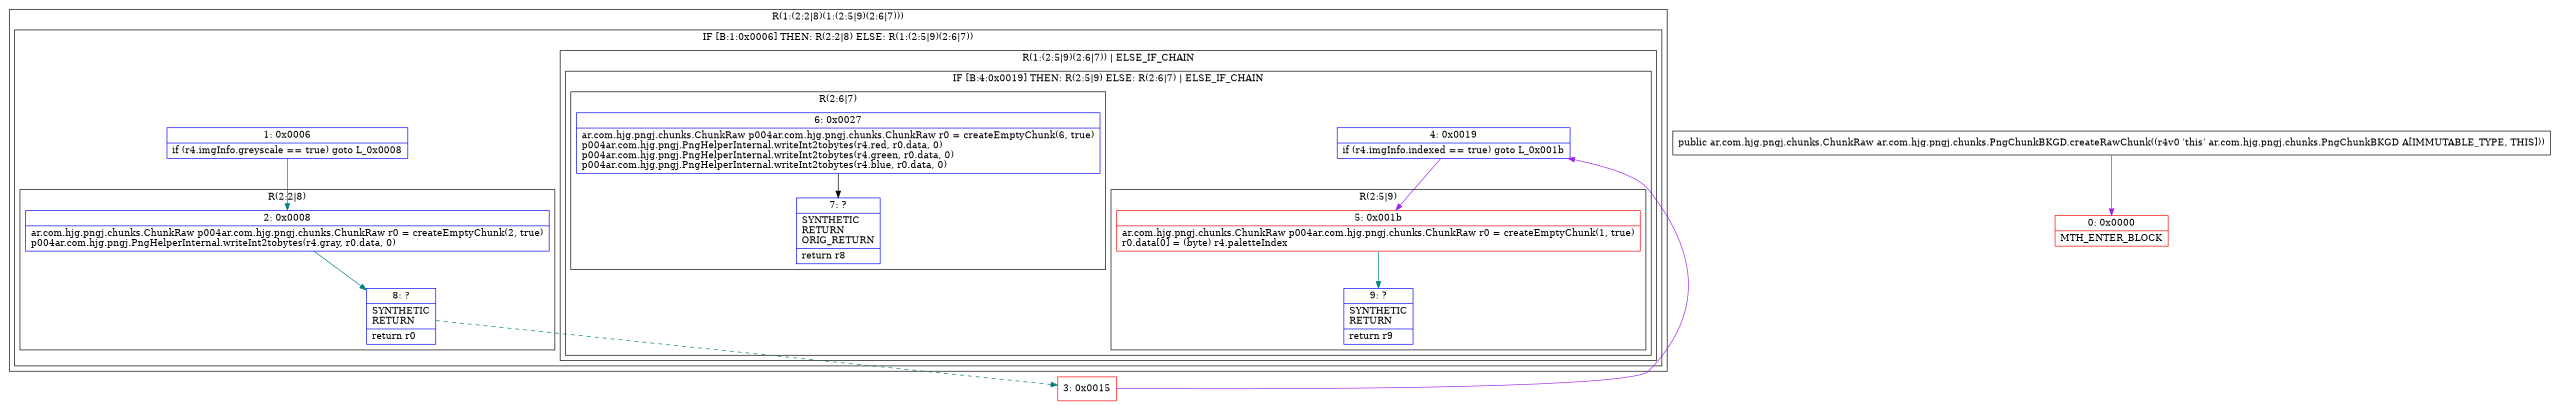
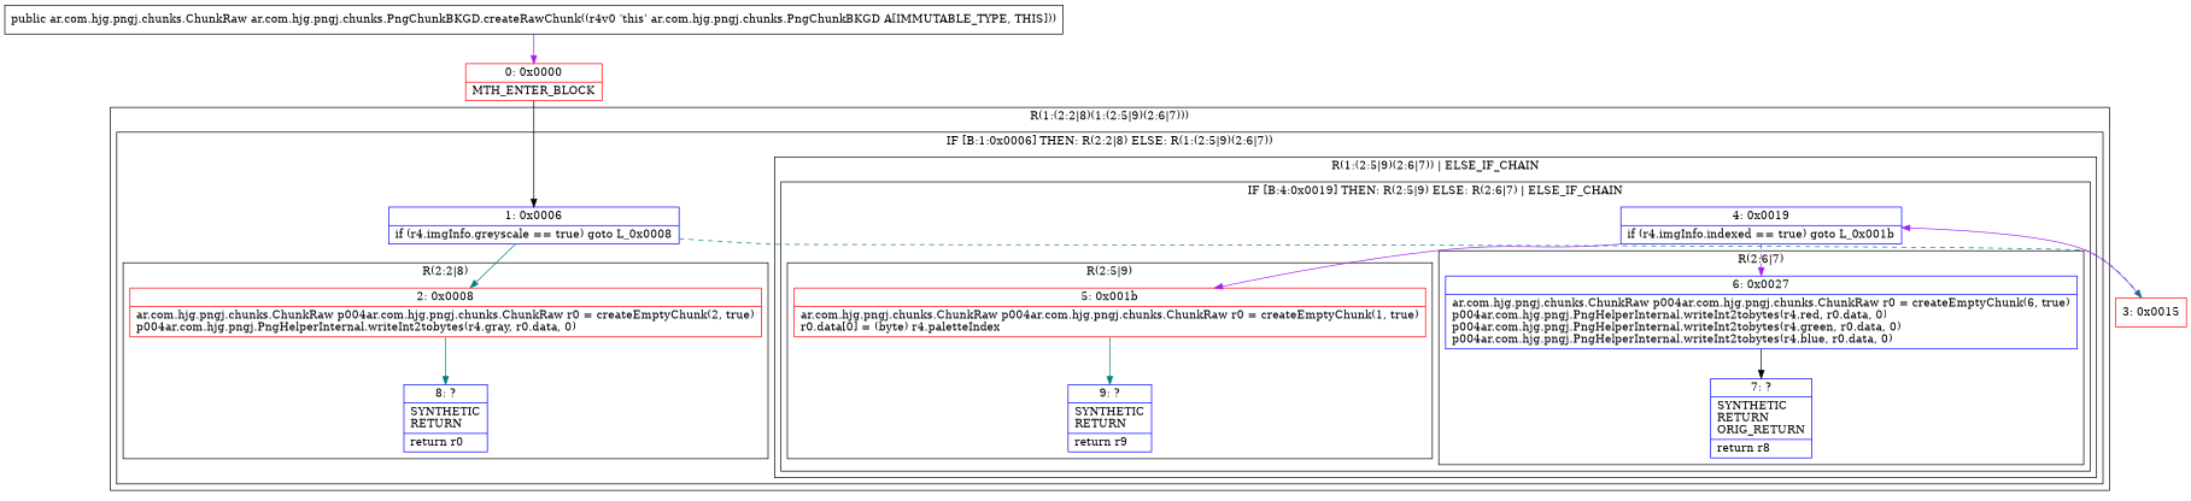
  digraph {
    node [color=blue shape=record]
    edge [color=teal]
-   n1 [label="{2\:\ 0x0008|ar.com.hjg.pngj.chunks.ChunkRaw p004ar.com.hjg.pngj.chunks.ChunkRaw r0 = createEmptyChunk(2, true)\lp004ar.com.hjg.pngj.PngHelperInternal.writeInt2tobytes(r4.gray, r0.data, 0)\l}"]
+   n1 [color=red label="{2\:\ 0x0008|ar.com.hjg.pngj.chunks.ChunkRaw p004ar.com.hjg.pngj.chunks.ChunkRaw r0 = createEmptyChunk(2, true)\lp004ar.com.hjg.pngj.PngHelperInternal.writeInt2tobytes(r4.gray, r0.data, 0)\l}"]
    n2 [label="{8\:\ ?|SYNTHETIC\lRETURN\l|return r0\l}"]
    n3 [color=red label="{5\:\ 0x001b|ar.com.hjg.pngj.chunks.ChunkRaw p004ar.com.hjg.pngj.chunks.ChunkRaw r0 = createEmptyChunk(1, true)\lr0.data[0] = (byte) r4.paletteIndex\l}"]
    n4 [label="{9\:\ ?|SYNTHETIC\lRETURN\l|return r9\l}"]
    n5 [label="{6\:\ 0x0027|ar.com.hjg.pngj.chunks.ChunkRaw p004ar.com.hjg.pngj.chunks.ChunkRaw r0 = createEmptyChunk(6, true)\lp004ar.com.hjg.pngj.PngHelperInternal.writeInt2tobytes(r4.red, r0.data, 0)\lp004ar.com.hjg.pngj.PngHelperInternal.writeInt2tobytes(r4.green, r0.data, 0)\lp004ar.com.hjg.pngj.PngHelperInternal.writeInt2tobytes(r4.blue, r0.data, 0)\l}"]
    n6 [label="{7\:\ ?|SYNTHETIC\lRETURN\lORIG_RETURN\l|return r8\l}"]
    n7 [label="{4\:\ 0x0019|if (r4.imgInfo.indexed == true) goto L_0x001b\l}"]
    n8 [label="{1\:\ 0x0006|if (r4.imgInfo.greyscale == true) goto L_0x0008\l}"]
    n9 [color=red label="{3\:\ 0x0015}"]
    n10 [color=red label="{0\:\ 0x0000|MTH_ENTER_BLOCK\l}"]
    n11 [label="{public ar.com.hjg.pngj.chunks.ChunkRaw ar.com.hjg.pngj.chunks.PngChunkBKGD.createRawChunk((r4v0 'this' ar.com.hjg.pngj.chunks.PngChunkBKGD A[IMMUTABLE_TYPE, THIS])) }" color=""]
    subgraph cluster_1 {
      label="R(1:(2:2|8)(1:(2:5|9)(2:6|7)))"
      subgraph cluster_2 {
        label="IF [B:1:0x0006] THEN: R(2:2|8) ELSE: R(1:(2:5|9)(2:6|7))"
        n8
        subgraph cluster_3 {
          label="R(2:2|8)"
          n1
          n2
        }
        subgraph cluster_4 {
          label="R(1:(2:5|9)(2:6|7)) | ELSE_IF_CHAIN\l"
          subgraph cluster_5 {
            label="IF [B:4:0x0019] THEN: R(2:5|9) ELSE: R(2:6|7) | ELSE_IF_CHAIN\l"
            n7
            subgraph cluster_6 {
              label="R(2:5|9)"
              n3
              n4
            }
            subgraph cluster_7 {
              label="R(2:6|7)"
              n5
              n6
            }
          }
        }
      }
    }
    n1 -> n2
    n3 -> n4
    n5 -> n6 [color=black]
    n7 -> n3 [color=purple]
+   n7 -> n5 [color=purple style=dashed]
    n8 -> n1
-   n2 -> n9 [style=dashed]
+   n8 -> n9 [style=dashed]
    n9 -> n7 [color=purple]
+   n10 -> n8 [color=black]
    n11 -> n10 [color=purple]
  }
